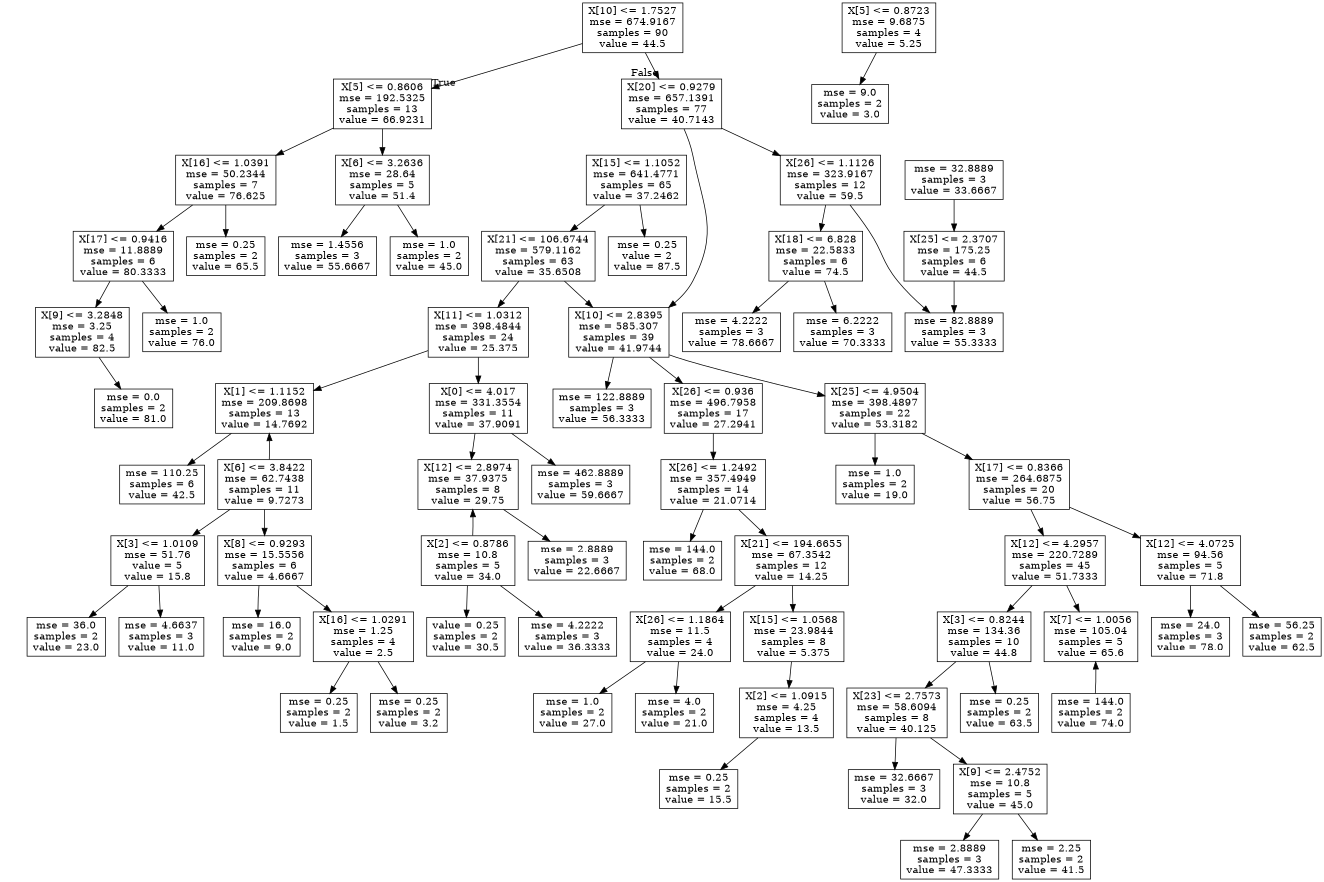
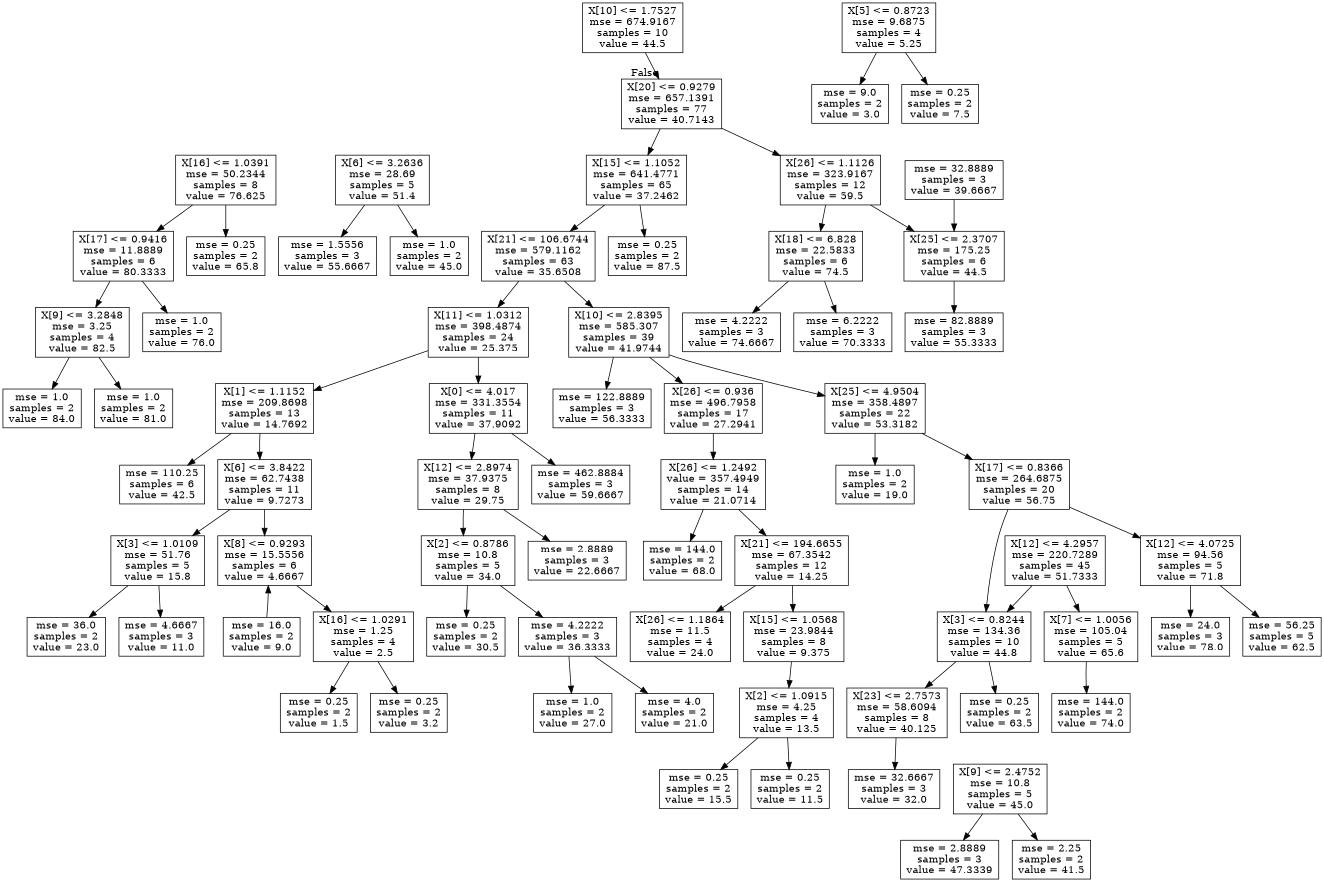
  digraph {
    node [shape=box]
-   n1 [label="X[10] <= 1.7527\nmse = 674.9167\nsamples = 90\nvalue = 44.5"]
-   n2 [label="X[5] <= 0.8606\nmse = 192.5325\nsamples = 13\nvalue = 66.9231"]
+   n1 [label="X[10] <= 1.7527\nmse = 674.9167\nsamples = 10\nvalue = 44.5"]
    n3 [label="X[20] <= 0.9279\nmse = 657.1391\nsamples = 77\nvalue = 40.7143"]
-   n4 [label="X[16] <= 1.0391\nmse = 50.2344\nsamples = 7\nvalue = 76.625"]
-   n5 [label="X[6] <= 3.2636\nmse = 28.64\nsamples = 5\nvalue = 51.4"]
+   n4 [label="X[16] <= 1.0391\nmse = 50.2344\nsamples = 8\nvalue = 76.625"]
+   n5 [label="X[6] <= 3.2636\nmse = 28.69\nsamples = 5\nvalue = 51.4"]
    n6 [label="X[15] <= 1.1052\nmse = 641.4771\nsamples = 65\nvalue = 37.2462"]
    n7 [label="X[26] <= 1.1126\nmse = 323.9167\nsamples = 12\nvalue = 59.5"]
    n8 [label="X[17] <= 0.9416\nmse = 11.8889\nsamples = 6\nvalue = 80.3333"]
-   n9 [label="mse = 0.25\nsamples = 2\nvalue = 65.5"]
-   n10 [label="mse = 1.4556\nsamples = 3\nvalue = 55.6667"]
+   n9 [label="mse = 0.25\nsamples = 2\nvalue = 65.8"]
+   n10 [label="mse = 1.5556\nsamples = 3\nvalue = 55.6667"]
    n11 [label="mse = 1.0\nsamples = 2\nvalue = 45.0"]
    n12 [label="X[9] <= 3.2848\nmse = 3.25\nsamples = 4\nvalue = 82.5"]
    n13 [label="mse = 1.0\nsamples = 2\nvalue = 76.0"]
-   n15 [label="mse = 0.0\nsamples = 2\nvalue = 81.0"]
+   n14 [label="mse = 1.0\nsamples = 2\nvalue = 84.0"]
+   n15 [label="mse = 1.0\nsamples = 2\nvalue = 81.0"]
    n16 [label="X[21] <= 106.6744\nmse = 579.1162\nsamples = 63\nvalue = 35.6508"]
-   n17 [label="mse = 0.25\nvalue = 2\nvalue = 87.5"]
+   n17 [label="mse = 0.25\nsamples = 2\nvalue = 87.5"]
    n18 [label="X[18] <= 6.828\nmse = 22.5833\nsamples = 6\nvalue = 74.5"]
    n19 [label="X[25] <= 2.3707\nmse = 175.25\nsamples = 6\nvalue = 44.5"]
-   n20 [label="X[11] <= 1.0312\nmse = 398.4844\nsamples = 24\nvalue = 25.375"]
+   n20 [label="X[11] <= 1.0312\nmse = 398.4874\nsamples = 24\nvalue = 25.375"]
    n21 [label="X[10] <= 2.8395\nmse = 585.307\nsamples = 39\nvalue = 41.9744"]
    n22 [label="X[1] <= 1.1152\nmse = 209.8698\nsamples = 13\nvalue = 14.7692"]
-   n23 [label="X[0] <= 4.017\nmse = 331.3554\nsamples = 11\nvalue = 37.9091"]
+   n23 [label="X[0] <= 4.017\nmse = 331.3554\nsamples = 11\nvalue = 37.9092"]
    n24 [label="X[26] <= 0.936\nmse = 496.7958\nsamples = 17\nvalue = 27.2941"]
-   n25 [label="X[25] <= 4.9504\nmse = 398.4897\nsamples = 22\nvalue = 53.3182"]
+   n25 [label="X[25] <= 4.9504\nmse = 358.4897\nsamples = 22\nvalue = 53.3182"]
    n26 [label="mse = 122.8889\nsamples = 3\nvalue = 56.3333"]
    n27 [label="mse = 110.25\nsamples = 6\nvalue = 42.5"]
    n28 [label="X[6] <= 3.8422\nmse = 62.7438\nsamples = 11\nvalue = 9.7273"]
    n29 [label="X[12] <= 2.8974\nmse = 37.9375\nsamples = 8\nvalue = 29.75"]
-   n30 [label="mse = 462.8889\nsamples = 3\nvalue = 59.6667"]
-   n31 [label="X[3] <= 1.0109\nmse = 51.76\nvalue = 5\nvalue = 15.8"]
+   n30 [label="mse = 462.8884\nsamples = 3\nvalue = 59.6667"]
+   n31 [label="X[3] <= 1.0109\nmse = 51.76\nsamples = 5\nvalue = 15.8"]
    n32 [label="X[8] <= 0.9293\nmse = 15.5556\nsamples = 6\nvalue = 4.6667"]
-   n33 [label="mse = 4.6637\nsamples = 3\nvalue = 11.0"]
+   n33 [label="mse = 4.6667\nsamples = 3\nvalue = 11.0"]
    n34 [label="mse = 36.0\nsamples = 2\nvalue = 23.0"]
    n35 [label="X[16] <= 1.0291\nmse = 1.25\nsamples = 4\nvalue = 2.5"]
    n36 [label="mse = 16.0\nsamples = 2\nvalue = 9.0"]
    n37 [label="mse = 0.25\nsamples = 2\nvalue = 1.5"]
    n38 [label="mse = 0.25\nsamples = 2\nvalue = 3.2"]
    n39 [label="X[2] <= 0.8786\nmse = 10.8\nsamples = 5\nvalue = 34.0"]
    n40 [label="mse = 2.8889\nsamples = 3\nvalue = 22.6667"]
-   n41 [label="value = 0.25\nsamples = 2\nvalue = 30.5"]
+   n41 [label="mse = 0.25\nsamples = 2\nvalue = 30.5"]
    n42 [label="mse = 4.2222\nsamples = 3\nvalue = 36.3333"]
-   n43 [label="X[26] <= 1.2492\nmse = 357.4949\nsamples = 14\nvalue = 21.0714"]
+   n43 [label="X[26] <= 1.2492\nvalue = 357.4949\nsamples = 14\nvalue = 21.0714"]
    n44 [label="X[17] <= 0.8366\nmse = 264.6875\nsamples = 20\nvalue = 56.75"]
    n45 [label="mse = 1.0\nsamples = 2\nvalue = 19.0"]
    n46 [label="X[21] <= 194.6655\nmse = 67.3542\nsamples = 12\nvalue = 14.25"]
    n47 [label="mse = 144.0\nsamples = 2\nvalue = 68.0"]
    n48 [label="X[26] <= 1.1864\nmse = 11.5\nsamples = 4\nvalue = 24.0"]
-   n49 [label="X[15] <= 1.0568\nmse = 23.9844\nsamples = 8\nvalue = 5.375"]
+   n49 [label="X[15] <= 1.0568\nmse = 23.9844\nsamples = 8\nvalue = 9.375"]
    n50 [label="mse = 1.0\nsamples = 2\nvalue = 27.0"]
    n51 [label="mse = 4.0\nsamples = 2\nvalue = 21.0"]
    n52 [label="X[2] <= 1.0915\nmse = 4.25\nsamples = 4\nvalue = 13.5"]
    n53 [label="X[5] <= 0.8723\nmse = 9.6875\nsamples = 4\nvalue = 5.25"]
    n54 [label="mse = 9.0\nsamples = 2\nvalue = 3.0"]
+   n55 [label="mse = 0.25\nsamples = 2\nvalue = 7.5"]
    n56 [label="mse = 0.25\nsamples = 2\nvalue = 15.5"]
+   n57 [label="mse = 0.25\nsamples = 2\nvalue = 11.5"]
    n58 [label="X[12] <= 4.0725\nmse = 94.56\nsamples = 5\nvalue = 71.8"]
    n59 [label="X[12] <= 4.2957\nmse = 220.7289\nsamples = 45\nvalue = 51.7333"]
    n60 [label="mse = 24.0\nsamples = 3\nvalue = 78.0"]
-   n61 [label="mse = 56.25\nsamples = 2\nvalue = 62.5"]
+   n61 [label="mse = 56.25\nsamples = 5\nvalue = 62.5"]
    n62 [label="X[3] <= 0.8244\nmse = 134.36\nsamples = 10\nvalue = 44.8"]
    n63 [label="X[7] <= 1.0056\nmse = 105.04\nsamples = 5\nvalue = 65.6"]
    n64 [label="mse = 0.25\nsamples = 2\nvalue = 63.5"]
    n65 [label="X[23] <= 2.7573\nmse = 58.6094\nsamples = 8\nvalue = 40.125"]
    n66 [label="mse = 144.0\nsamples = 2\nvalue = 74.0"]
    n67 [label="mse = 32.6667\nsamples = 3\nvalue = 32.0"]
    n68 [label="X[9] <= 2.4752\nmse = 10.8\nsamples = 5\nvalue = 45.0"]
-   n69 [label="mse = 2.8889\nsamples = 3\nvalue = 47.3333"]
+   n69 [label="mse = 2.8889\nsamples = 3\nvalue = 47.3339"]
    n70 [label="mse = 2.25\nsamples = 2\nvalue = 41.5"]
-   n71 [label="mse = 4.2222\nsamples = 3\nvalue = 78.6667"]
+   n71 [label="mse = 4.2222\nsamples = 3\nvalue = 74.6667"]
    n72 [label="mse = 6.2222\nsamples = 3\nvalue = 70.3333"]
    n73 [label="mse = 82.8889\nsamples = 3\nvalue = 55.3333"]
-   n74 [label="mse = 32.8889\nsamples = 3\nvalue = 33.6667"]
-   n1 -> n2 [headlabel=True labelangle=45 labeldistance=2.5]
+   n74 [label="mse = 32.8889\nsamples = 3\nvalue = 39.6667"]
    n1 -> n3 [headlabel=False labelangle=-45 labeldistance=2.5]
-   n2 -> n4
-   n2 -> n5
-   n3 -> n21
+   n3 -> n6
    n3 -> n7
    n4 -> n8
    n4 -> n9
    n5 -> n10
    n5 -> n11
    n6 -> n16
    n6 -> n17
    n7 -> n18
-   n7 -> n73
+   n7 -> n19
    n8 -> n12
    n8 -> n13
+   n12 -> n14
    n12 -> n15
    n16 -> n20
    n16 -> n21
    n18 -> n71
    n18 -> n72
    n19 -> n73
    n20 -> n22
    n20 -> n23
    n21 -> n24
    n21 -> n25
    n21 -> n26
    n22 -> n27
-   n28 -> n22
+   n22 -> n28
    n23 -> n29
    n23 -> n30
    n24 -> n43
    n25 -> n44
    n25 -> n45
    n28 -> n31
    n28 -> n32
-   n39 -> n29
+   n29 -> n39
    n29 -> n40
    n31 -> n33
    n31 -> n34
    n32 -> n35
-   n32 -> n36
+   n36 -> n32
    n35 -> n37
    n35 -> n38
    n39 -> n41
    n39 -> n42
    n43 -> n46
    n43 -> n47
    n44 -> n58
-   n44 -> n59
+   n44 -> n62
    n46 -> n48
    n46 -> n49
-   n48 -> n50
-   n48 -> n51
+   n42 -> n50
+   n42 -> n51
    n49 -> n52
    n52 -> n56
+   n52 -> n57
    n53 -> n54
+   n53 -> n55
    n58 -> n60
    n58 -> n61
    n59 -> n62
    n59 -> n63
    n62 -> n64
    n62 -> n65
-   n66 -> n63
+   n63 -> n66
    n65 -> n67
-   n65 -> n68
    n68 -> n69
    n68 -> n70
    n74 -> n19
  }
